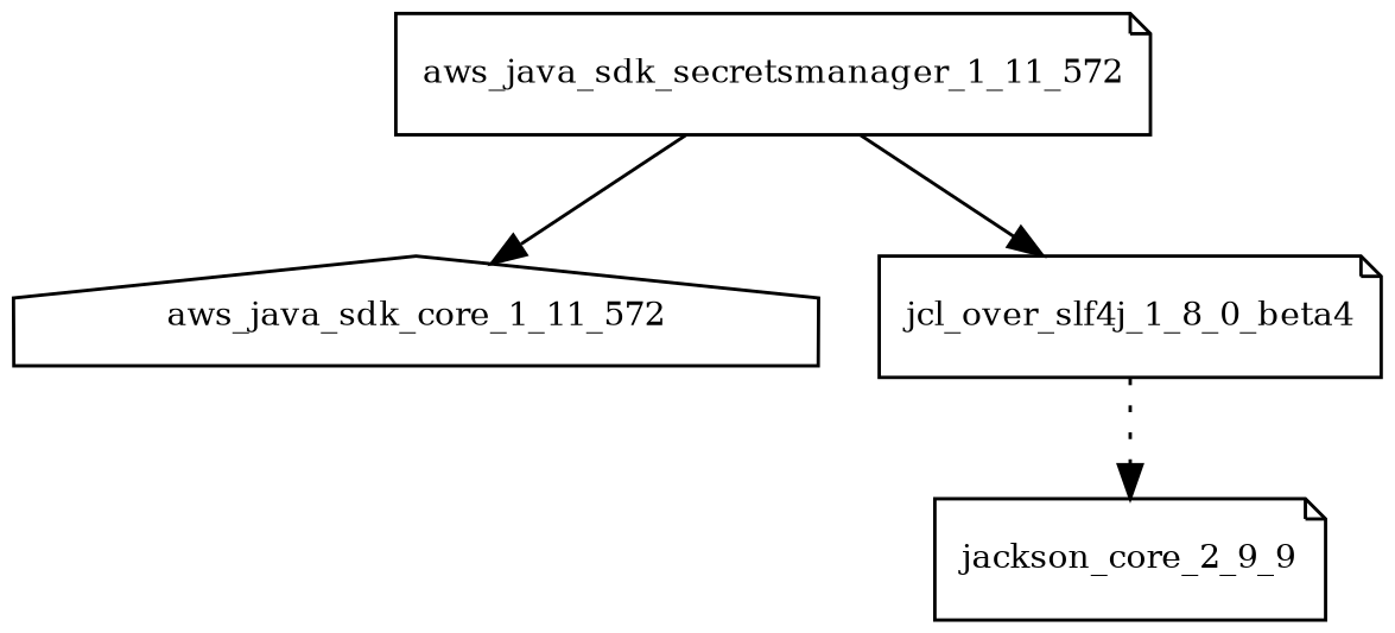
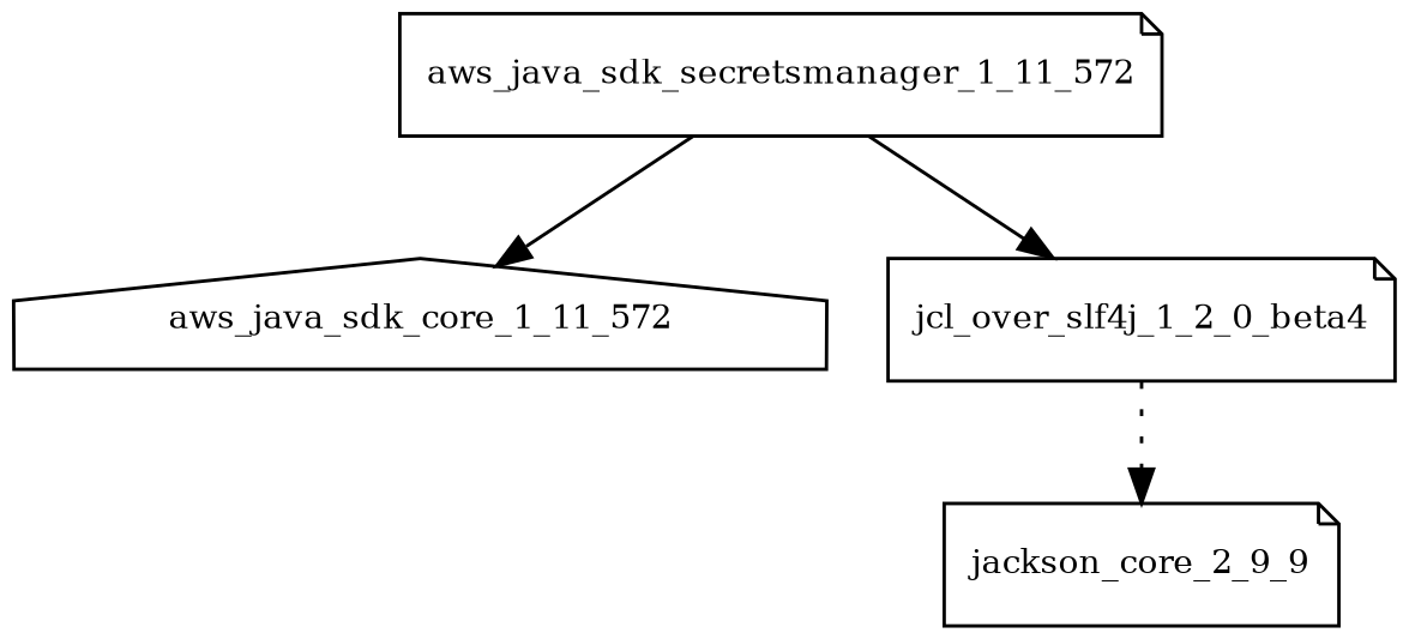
  digraph {
    node [fontsize=10.0 shape=note]
    edge [style=solid]
    aws_java_sdk_core_1_11_572 [shape=house]
    aws_java_sdk_secretsmanager_1_11_572
-   jcl_over_slf4j_1_8_0_beta4
+   jcl_over_slf4j_1_8_0_beta4 [label=jcl_over_slf4j_1_2_0_beta4]
    jackson_core_2_9_9
    aws_java_sdk_secretsmanager_1_11_572 -> aws_java_sdk_core_1_11_572
    aws_java_sdk_secretsmanager_1_11_572 -> jcl_over_slf4j_1_8_0_beta4
    jcl_over_slf4j_1_8_0_beta4 -> jackson_core_2_9_9 [style=dotted]
  }
